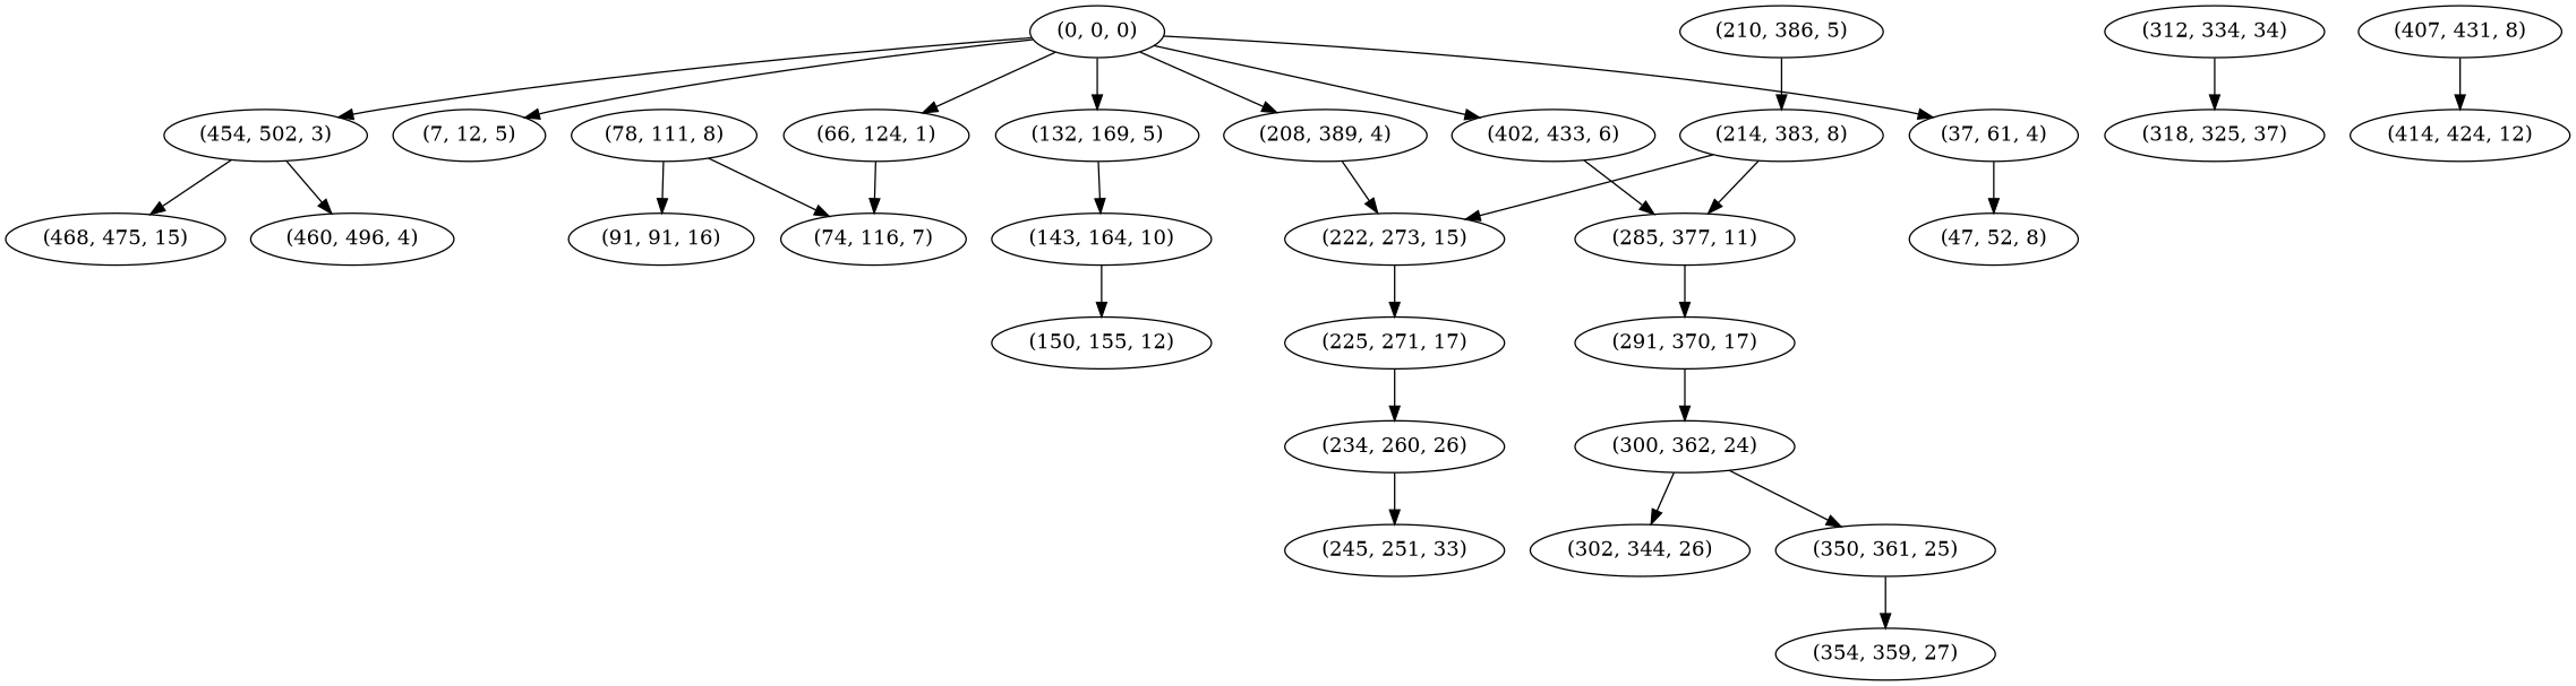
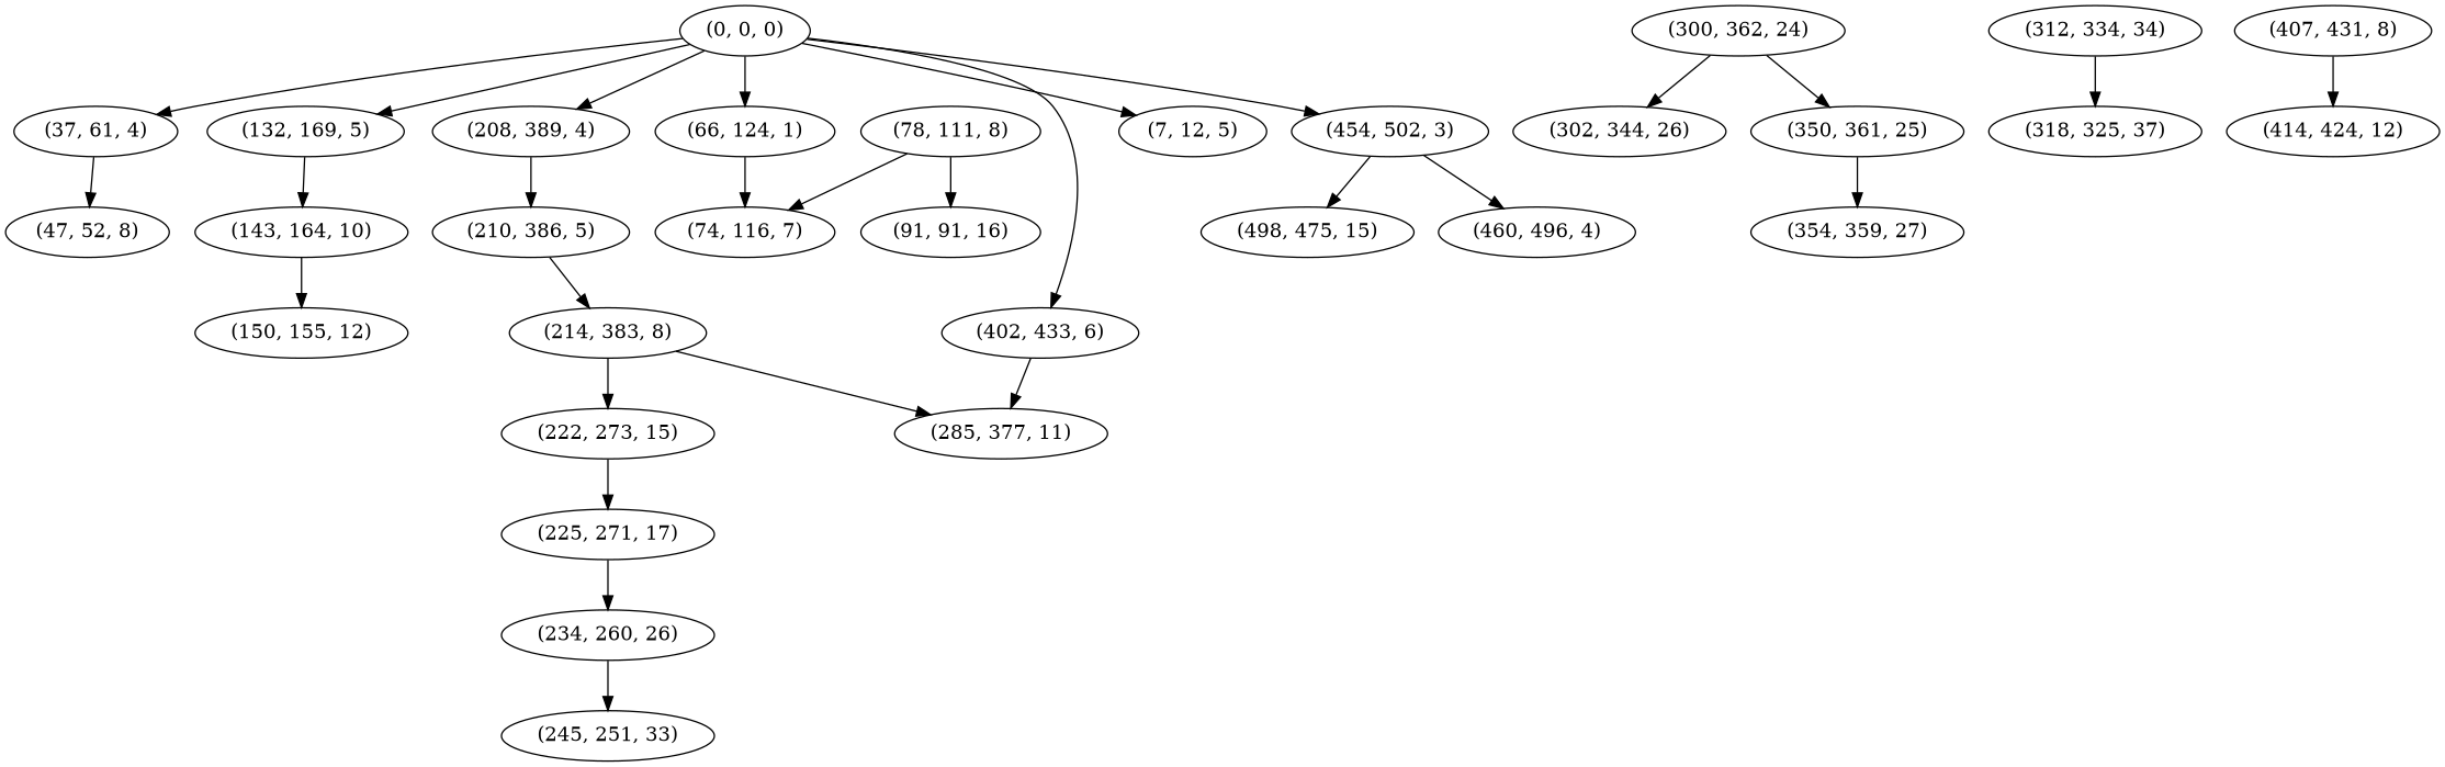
  digraph {
    "(0, 0, 0)"
    "(7, 12, 5)"
    "(37, 61, 4)"
    "(66, 124, 1)"
    "(132, 169, 5)"
    "(208, 389, 4)"
    "(402, 433, 6)"
    "(454, 502, 3)"
    "(47, 52, 8)"
    "(74, 116, 7)"
    "(143, 164, 10)"
    "(210, 386, 5)"
    "(285, 377, 11)"
-   "(468, 475, 15)"
+   "(468, 475, 15)" [label="(498, 475, 15)"]
    n15 [label="(460, 496, 4)"]
    "(78, 111, 8)"
    n17 [label="(91, 91, 16)"]
    "(150, 155, 12)"
    "(214, 383, 8)"
    "(222, 273, 15)"
    "(225, 271, 17)"
-   "(291, 370, 17)"
    "(234, 260, 26)"
    "(245, 251, 33)"
    "(300, 362, 24)"
    "(302, 344, 26)"
    "(350, 361, 25)"
    "(354, 359, 27)"
    "(312, 334, 34)"
    "(318, 325, 37)"
    "(407, 431, 8)"
    "(414, 424, 12)"
    "(0, 0, 0)" -> "(7, 12, 5)"
    "(0, 0, 0)" -> "(37, 61, 4)"
    "(0, 0, 0)" -> "(66, 124, 1)"
    "(0, 0, 0)" -> "(132, 169, 5)"
    "(0, 0, 0)" -> "(208, 389, 4)"
    "(0, 0, 0)" -> "(402, 433, 6)"
    "(0, 0, 0)" -> "(454, 502, 3)"
    "(37, 61, 4)" -> "(47, 52, 8)"
    "(66, 124, 1)" -> "(74, 116, 7)"
    "(132, 169, 5)" -> "(143, 164, 10)"
-   "(208, 389, 4)" -> "(222, 273, 15)"
+   "(208, 389, 4)" -> "(210, 386, 5)"
    "(402, 433, 6)" -> "(285, 377, 11)"
    "(454, 502, 3)" -> "(468, 475, 15)"
    "(454, 502, 3)" -> n15
    "(143, 164, 10)" -> "(150, 155, 12)"
    "(210, 386, 5)" -> "(214, 383, 8)"
-   "(285, 377, 11)" -> "(291, 370, 17)"
    "(78, 111, 8)" -> "(74, 116, 7)"
    "(78, 111, 8)" -> n17
    "(214, 383, 8)" -> "(285, 377, 11)"
    "(214, 383, 8)" -> "(222, 273, 15)"
    "(222, 273, 15)" -> "(225, 271, 17)"
    "(225, 271, 17)" -> "(234, 260, 26)"
-   "(291, 370, 17)" -> "(300, 362, 24)"
    "(234, 260, 26)" -> "(245, 251, 33)"
    "(300, 362, 24)" -> "(302, 344, 26)"
    "(300, 362, 24)" -> "(350, 361, 25)"
    "(350, 361, 25)" -> "(354, 359, 27)"
    "(312, 334, 34)" -> "(318, 325, 37)"
    "(407, 431, 8)" -> "(414, 424, 12)"
  }
